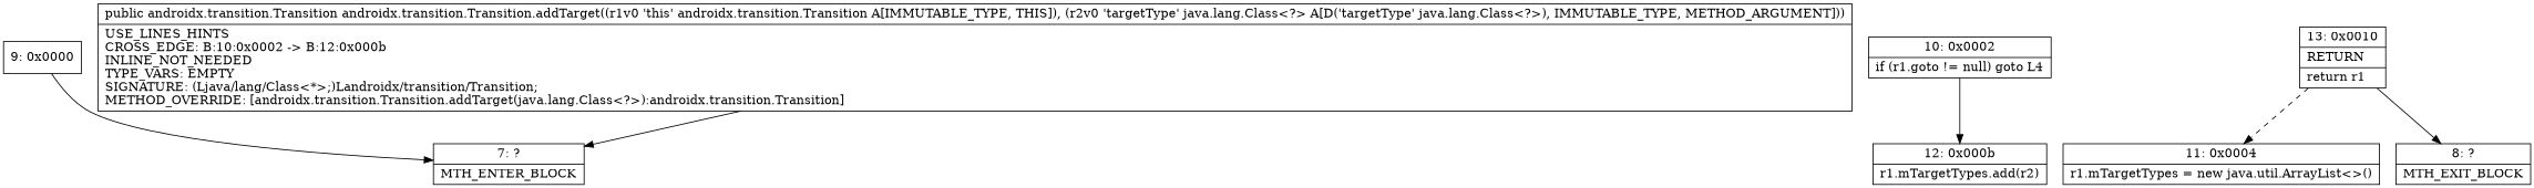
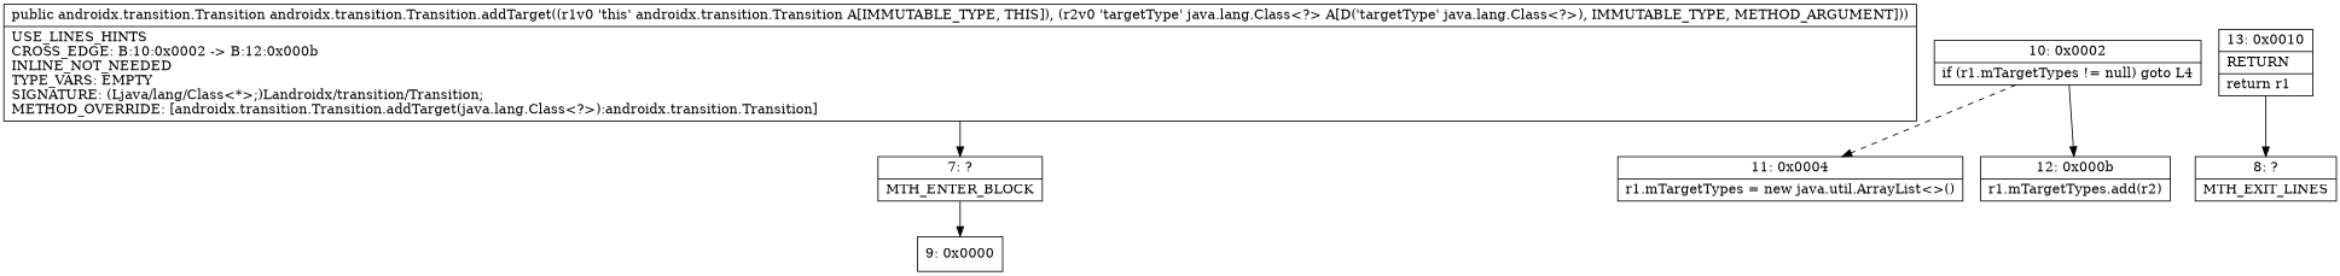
  digraph {
    node [shape=record]
    n1 [label="{7\:\ ?|MTH_ENTER_BLOCK\l}"]
    n2 [label="{9\:\ 0x0000}"]
-   n3 [label="{10\:\ 0x0002|if (r1.goto != null) goto L4\l}"]
+   n3 [label="{10\:\ 0x0002|if (r1.mTargetTypes != null) goto L4\l}"]
    n4 [label="{11\:\ 0x0004|r1.mTargetTypes = new java.util.ArrayList\<\>()\l}"]
    n5 [label="{12\:\ 0x000b|r1.mTargetTypes.add(r2)\l}"]
    n6 [label="{13\:\ 0x0010|RETURN\l|return r1\l}"]
-   n7 [label="{8\:\ ?|MTH_EXIT_BLOCK\l}"]
+   n7 [label="{8\:\ ?|MTH_EXIT_LINES\l}"]
    n8 [label="{public androidx.transition.Transition androidx.transition.Transition.addTarget((r1v0 'this' androidx.transition.Transition A[IMMUTABLE_TYPE, THIS]), (r2v0 'targetType' java.lang.Class\<?\> A[D('targetType' java.lang.Class\<?\>), IMMUTABLE_TYPE, METHOD_ARGUMENT]))  | USE_LINES_HINTS\lCROSS_EDGE: B:10:0x0002 \-\> B:12:0x000b\lINLINE_NOT_NEEDED\lTYPE_VARS: EMPTY\lSIGNATURE: (Ljava\/lang\/Class\<*\>;)Landroidx\/transition\/Transition;\lMETHOD_OVERRIDE: [androidx.transition.Transition.addTarget(java.lang.Class\<?\>):androidx.transition.Transition]\l}"]
-   n2 -> n1
-   n6 -> n4 [style=dashed]
+   n1 -> n2
+   n3 -> n4 [style=dashed]
    n3 -> n5
    n6 -> n7
    n8 -> n1
  }
